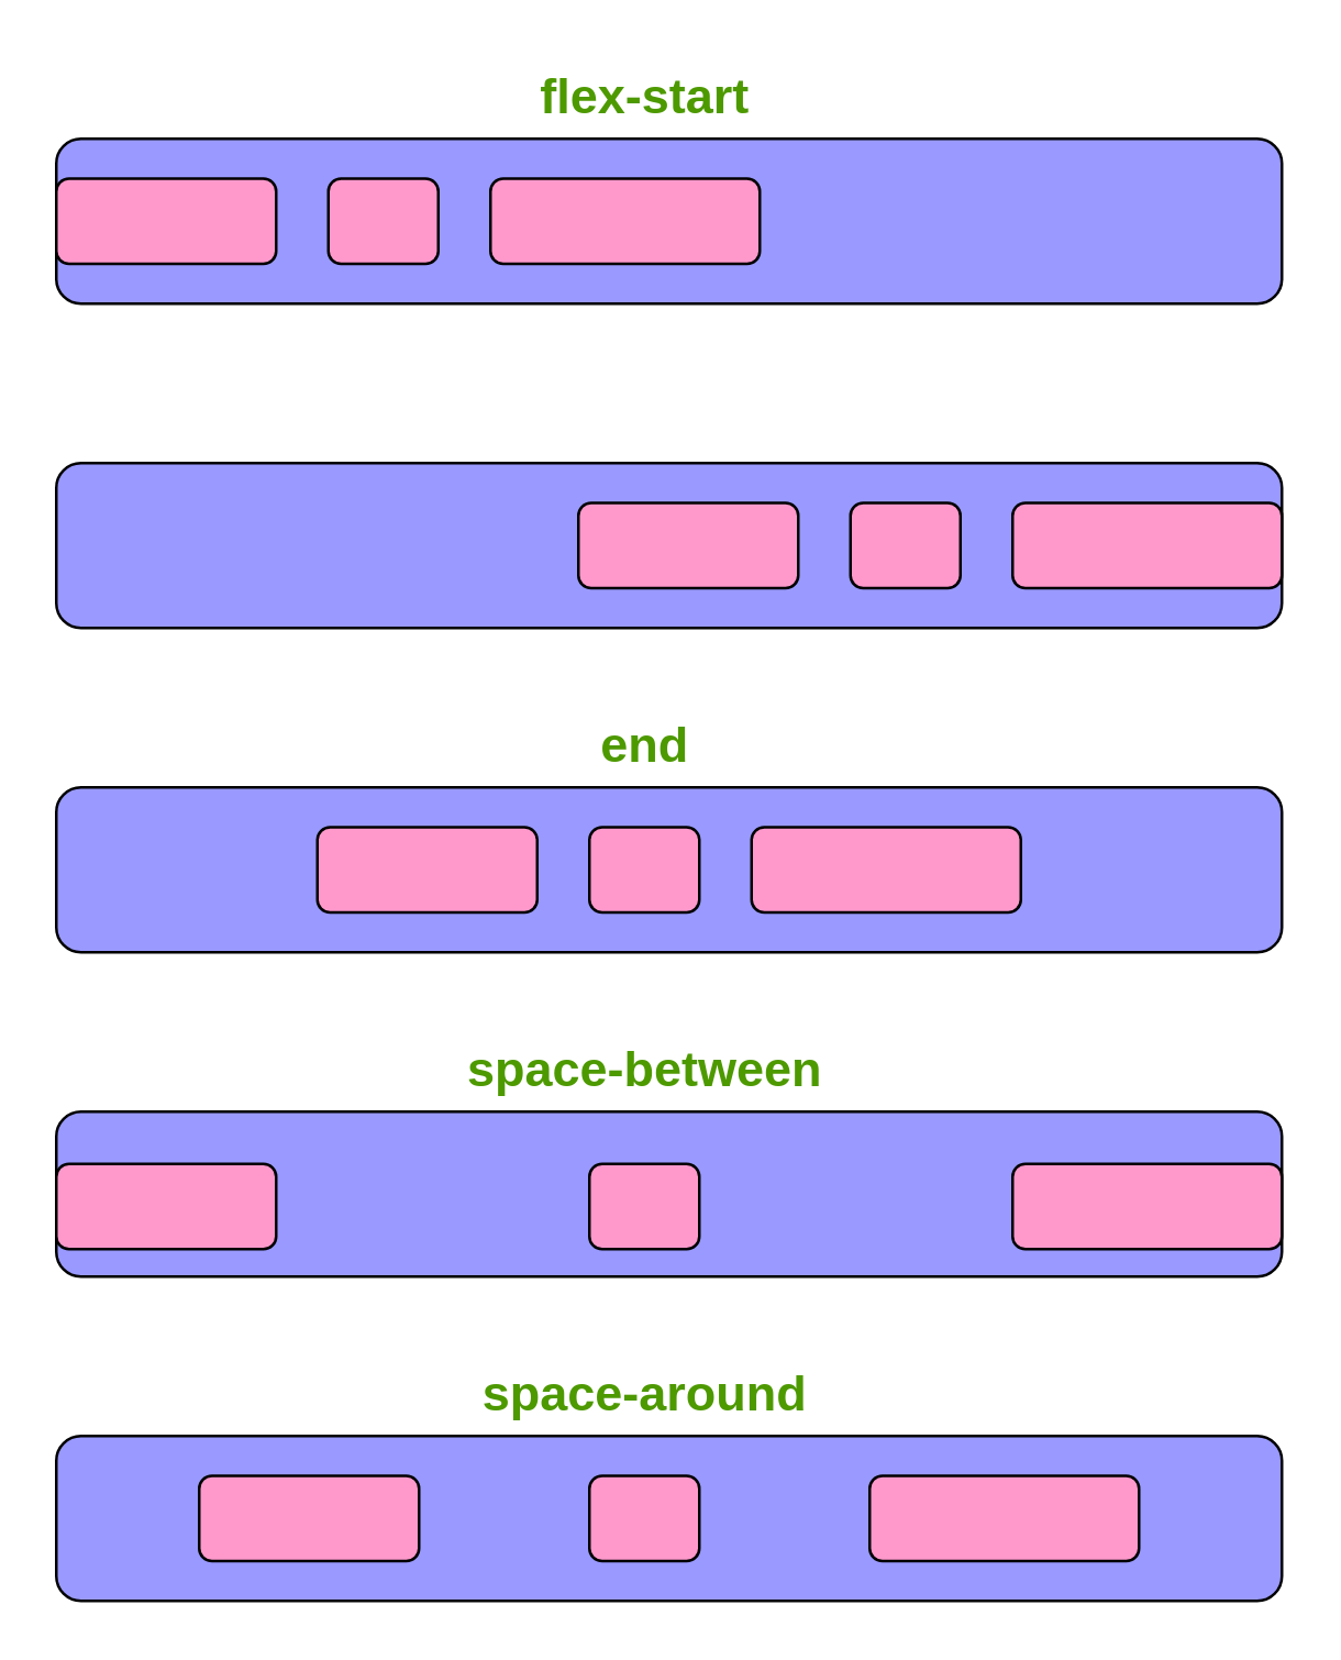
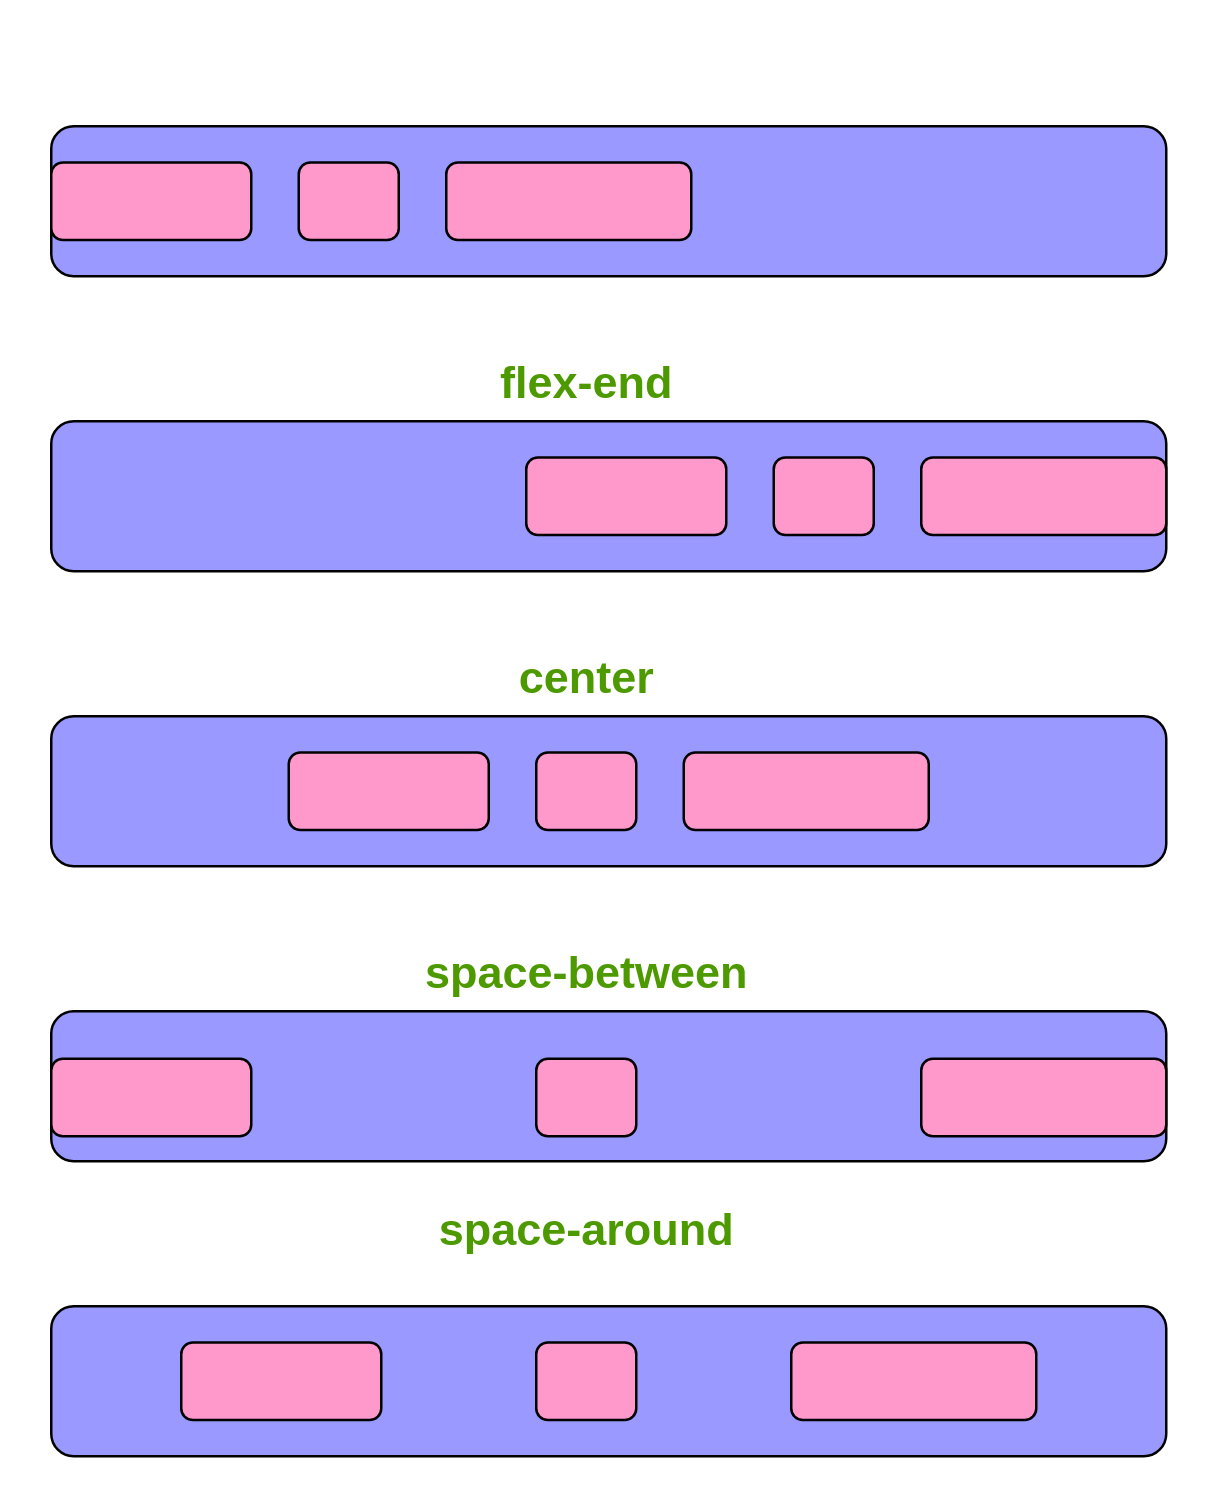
  <mxCell id="0" />
  <mxCell id="1" parent="0" />
  <mxCell id="2" value="" style="rounded=1;whiteSpace=wrap;html=1;fillColor=#9999FF;" vertex="1" parent="1"><mxGeometry x="20" y="168" width="446" height="60" as="geometry" /></mxCell>
  <mxCell id="3" value="" style="rounded=1;whiteSpace=wrap;html=1;fillColor=#9999FF;" vertex="1" parent="1"><mxGeometry x="20" y="286" width="446" height="60" as="geometry" /></mxCell>
  <mxCell id="4" value="" style="rounded=1;whiteSpace=wrap;html=1;fillColor=#9999FF;" vertex="1" parent="1"><mxGeometry x="20" y="50" width="446" height="60" as="geometry" /></mxCell>
  <mxCell id="5" value="" style="rounded=1;whiteSpace=wrap;html=1;fillColor=#9999FF;" vertex="1" parent="1"><mxGeometry x="20" y="404" width="446" height="60" as="geometry" /></mxCell>
  <mxCell id="6" value="" style="rounded=1;whiteSpace=wrap;html=1;fillColor=#9999FF;" vertex="1" parent="1"><mxGeometry x="20" y="522" width="446" height="60" as="geometry" /></mxCell>
  <mxCell id="7" value="" style="rounded=1;whiteSpace=wrap;html=1;fillColor=#FF99CC;" vertex="1" parent="1"><mxGeometry x="20" y="64.5" width="80" height="31" as="geometry" /></mxCell>
  <mxCell id="8" value="" style="rounded=1;whiteSpace=wrap;html=1;fillColor=#FF99CC;" vertex="1" parent="1"><mxGeometry x="119" y="64.5" width="40" height="31" as="geometry" /></mxCell>
  <mxCell id="9" value="" style="rounded=1;whiteSpace=wrap;html=1;fillColor=#FF99CC;" vertex="1" parent="1"><mxGeometry x="178" y="64.5" width="98" height="31" as="geometry" /></mxCell>
  <mxCell id="10" value="" style="rounded=1;whiteSpace=wrap;html=1;fillColor=#FF99CC;" vertex="1" parent="1"><mxGeometry x="210" y="182.5" width="80" height="31" as="geometry" /></mxCell>
  <mxCell id="11" value="" style="rounded=1;whiteSpace=wrap;html=1;fillColor=#FF99CC;" vertex="1" parent="1"><mxGeometry x="309" y="182.5" width="40" height="31" as="geometry" /></mxCell>
  <mxCell id="12" value="" style="rounded=1;whiteSpace=wrap;html=1;fillColor=#FF99CC;" vertex="1" parent="1"><mxGeometry x="368" y="182.5" width="98" height="31" as="geometry" /></mxCell>
  <mxCell id="13" value="" style="rounded=1;whiteSpace=wrap;html=1;fillColor=#FF99CC;" vertex="1" parent="1"><mxGeometry x="115" y="300.5" width="80" height="31" as="geometry" /></mxCell>
  <mxCell id="14" value="" style="rounded=1;whiteSpace=wrap;html=1;fillColor=#FF99CC;" vertex="1" parent="1"><mxGeometry x="214" y="300.5" width="40" height="31" as="geometry" /></mxCell>
  <mxCell id="15" value="" style="rounded=1;whiteSpace=wrap;html=1;fillColor=#FF99CC;" vertex="1" parent="1"><mxGeometry x="273" y="300.5" width="98" height="31" as="geometry" /></mxCell>
  <mxCell id="16" value="" style="rounded=1;whiteSpace=wrap;html=1;fillColor=#FF99CC;" vertex="1" parent="1"><mxGeometry x="20" y="423" width="80" height="31" as="geometry" /></mxCell>
  <mxCell id="17" value="" style="rounded=1;whiteSpace=wrap;html=1;fillColor=#FF99CC;" vertex="1" parent="1"><mxGeometry x="214" y="423" width="40" height="31" as="geometry" /></mxCell>
  <mxCell id="18" value="" style="rounded=1;whiteSpace=wrap;html=1;fillColor=#FF99CC;" vertex="1" parent="1"><mxGeometry x="368" y="423" width="98" height="31" as="geometry" /></mxCell>
  <mxCell id="19" value="" style="rounded=1;whiteSpace=wrap;html=1;fillColor=#FF99CC;" vertex="1" parent="1"><mxGeometry x="72" y="536.5" width="80" height="31" as="geometry" /></mxCell>
  <mxCell id="20" value="" style="rounded=1;whiteSpace=wrap;html=1;fillColor=#FF99CC;" vertex="1" parent="1"><mxGeometry x="214" y="536.5" width="40" height="31" as="geometry" /></mxCell>
  <mxCell id="21" value="" style="rounded=1;whiteSpace=wrap;html=1;fillColor=#FF99CC;" vertex="1" parent="1"><mxGeometry x="316" y="536.5" width="98" height="31" as="geometry" /></mxCell>
- <mxCell id="22" value="&lt;b&gt;&lt;font color=&quot;#4d9900&quot; style=&quot;font-size: 18px;&quot;&gt;flex-start&lt;/font&gt;&lt;/b&gt;" style="text;html=1;align=center;verticalAlign=middle;whiteSpace=wrap;rounded=0;" vertex="1" parent="1"><mxGeometry x="166.5" y="20" width="135" height="30" as="geometry" /></mxCell>
- <mxCell id="24" value="&lt;b&gt;&lt;font color=&quot;#4d9900&quot; style=&quot;font-size: 18px;&quot;&gt;end&lt;/font&gt;&lt;/b&gt;" style="text;html=1;align=center;verticalAlign=middle;whiteSpace=wrap;rounded=0;" vertex="1" parent="1"><mxGeometry x="166.5" y="256" width="135" height="30" as="geometry" /></mxCell>
+ <mxCell id="23" value="&lt;b&gt;&lt;font color=&quot;#4d9900&quot; style=&quot;font-size: 18px;&quot;&gt;flex-end&lt;/font&gt;&lt;/b&gt;" style="text;html=1;align=center;verticalAlign=middle;whiteSpace=wrap;rounded=0;" vertex="1" parent="1"><mxGeometry x="166.5" y="138" width="135" height="30" as="geometry" /></mxCell>
+ <mxCell id="24" value="&lt;b&gt;&lt;font color=&quot;#4d9900&quot; style=&quot;font-size: 18px;&quot;&gt;center&lt;/font&gt;&lt;/b&gt;" style="text;html=1;align=center;verticalAlign=middle;whiteSpace=wrap;rounded=0;" vertex="1" parent="1"><mxGeometry x="166.5" y="256" width="135" height="30" as="geometry" /></mxCell>
  <mxCell id="25" value="&lt;b&gt;&lt;font color=&quot;#4d9900&quot; style=&quot;font-size: 18px;&quot;&gt;space-between&lt;/font&gt;&lt;/b&gt;" style="text;html=1;align=center;verticalAlign=middle;whiteSpace=wrap;rounded=0;" vertex="1" parent="1"><mxGeometry x="166.5" y="374" width="135" height="30" as="geometry" /></mxCell>
- <mxCell id="26" value="&lt;b&gt;&lt;font color=&quot;#4d9900&quot; style=&quot;font-size: 18px;&quot;&gt;space-around&lt;/font&gt;&lt;/b&gt;" style="text;html=1;align=center;verticalAlign=middle;whiteSpace=wrap;rounded=0;" vertex="1" parent="1"><mxGeometry x="166.5" y="492" width="135" height="30" as="geometry" /></mxCell>
+ <mxCell id="26" value="&lt;b&gt;&lt;font color=&quot;#4d9900&quot; style=&quot;font-size: 18px;&quot;&gt;space-around&lt;/font&gt;&lt;/b&gt;" style="text;html=1;align=center;verticalAlign=middle;whiteSpace=wrap;rounded=0;" vertex="1" parent="1"><mxGeometry x="166.5" y="477" width="135" height="30" as="geometry" /></mxCell>
  <mxCell id="27" style="edgeStyle=orthogonalEdgeStyle;rounded=0;orthogonalLoop=1;jettySize=auto;html=1;exitX=0.5;exitY=1;exitDx=0;exitDy=0;" edge="1" parent="1" source="25" target="25"><mxGeometry relative="1" as="geometry" /></mxCell>
